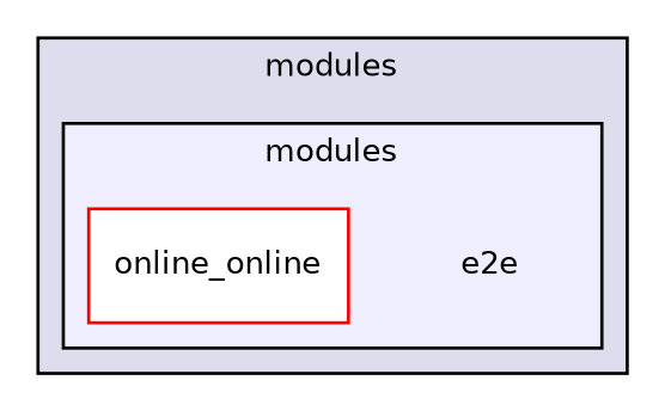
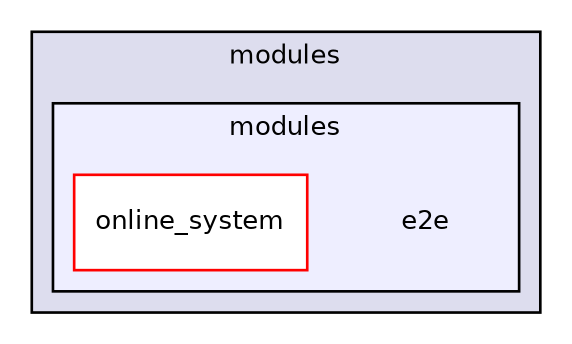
  digraph {
    compound=true
    node [fontname=Helvetica fontsize=10]
    n1 [label=e2e shape=plaintext]
-   n2 [color=red fillcolor=white label=online_online shape=box style=filled]
+   n2 [color=red fillcolor=white label=online_system shape=box style=filled]
    subgraph cluster_1 {
      bgcolor="#ddddee"
      fontname=Helvetica
      fontsize=10
      label=modules
      pencolor=black
      subgraph cluster_2 {
        bgcolor="#eeeeff"
        fontname=Helvetica
        fontsize=10
        pencolor=black
        n1
        n2
      }
    }
  }
